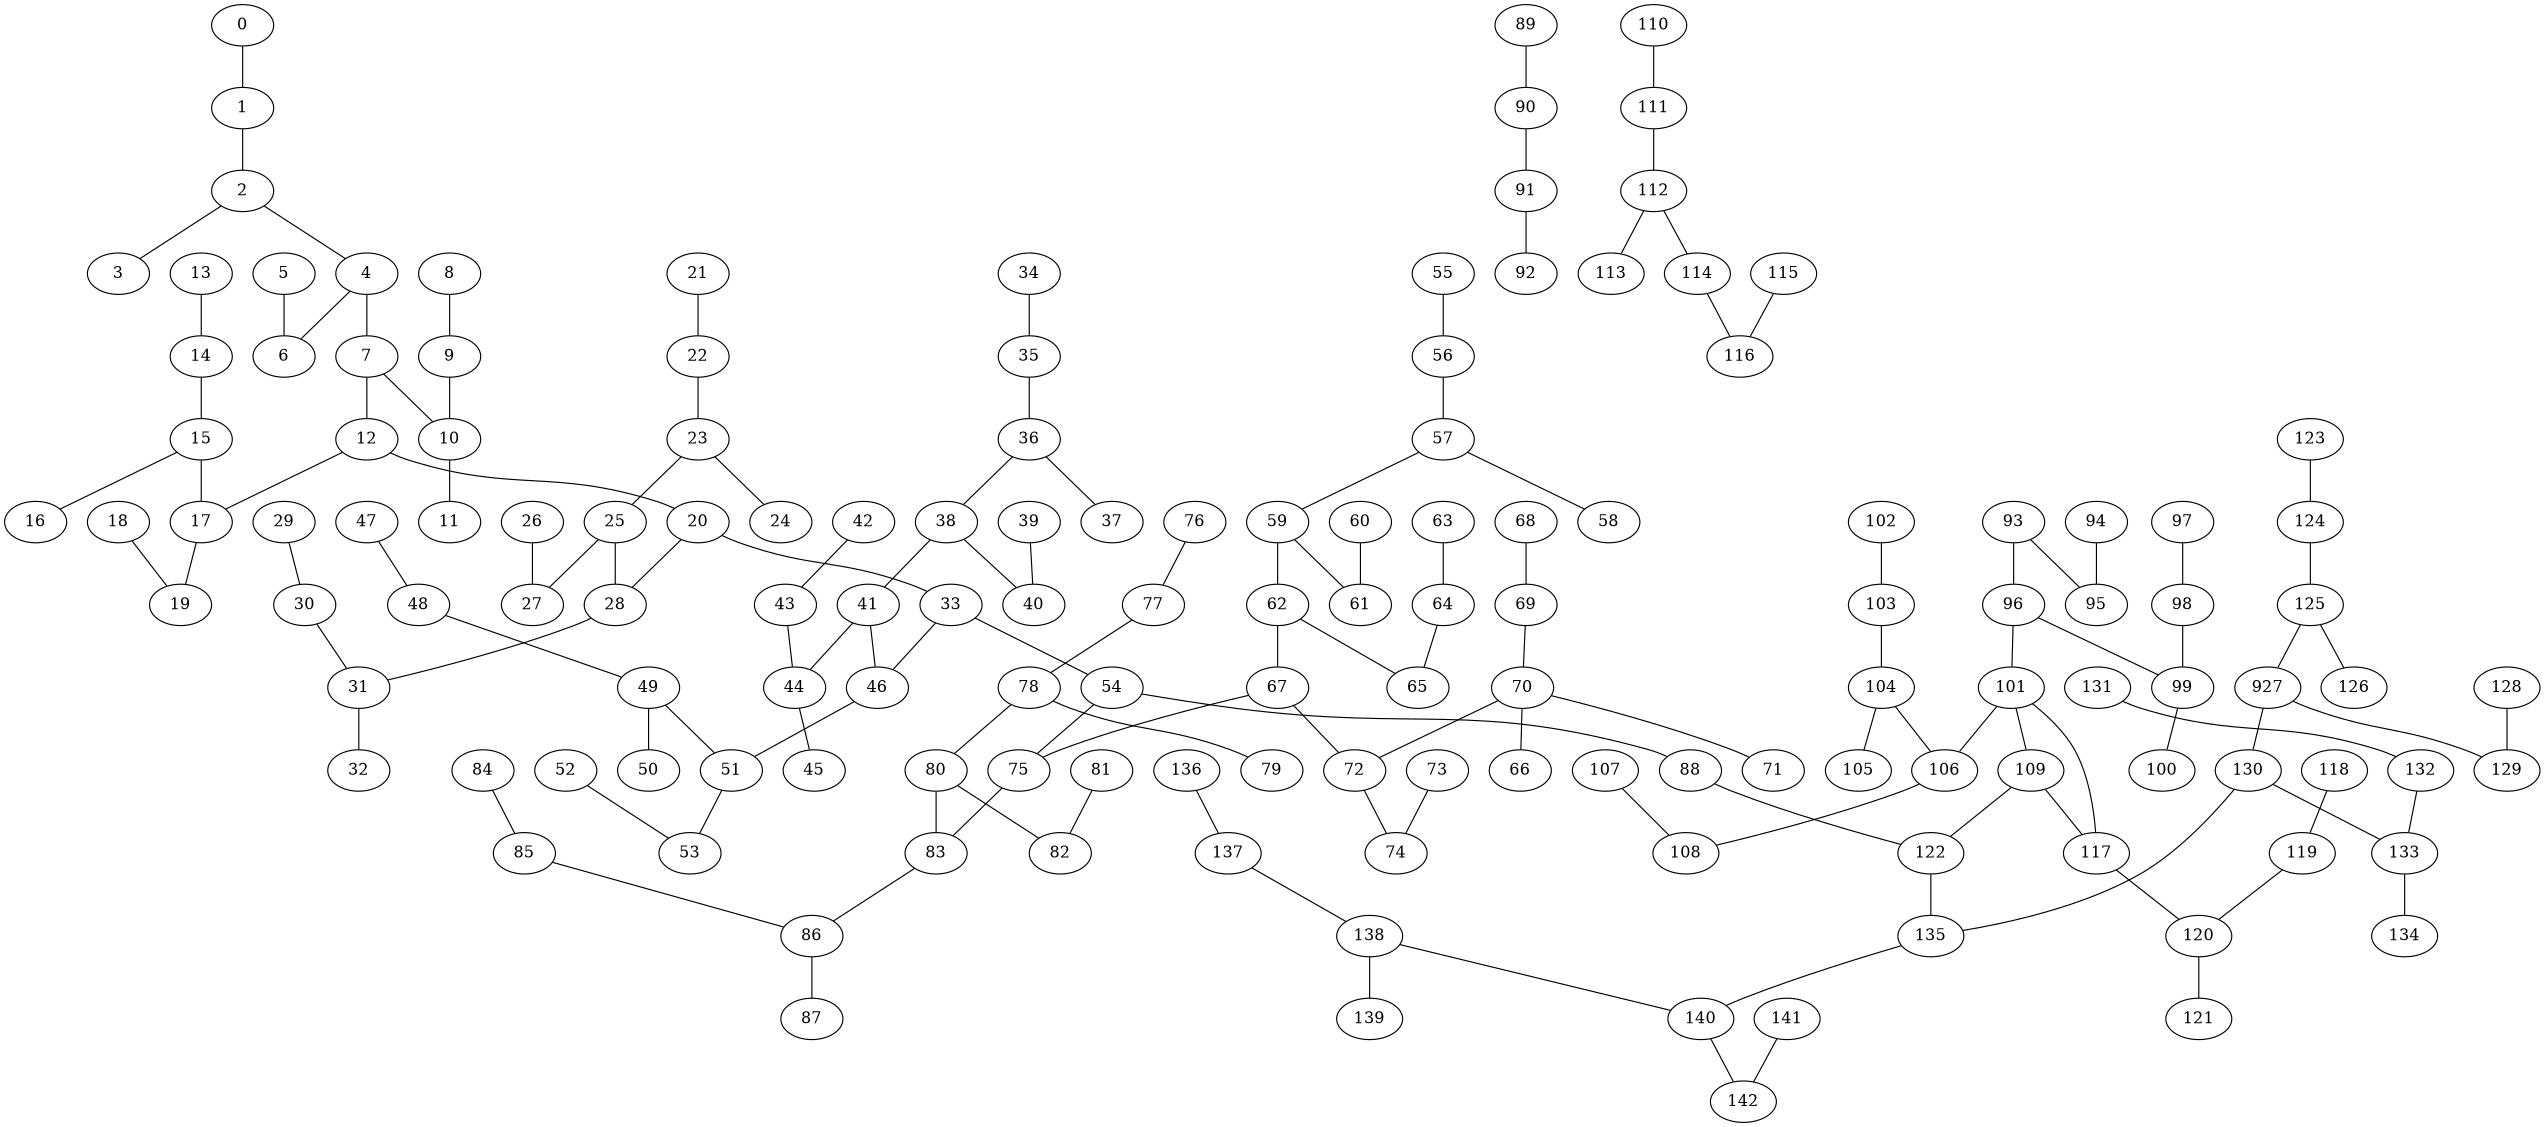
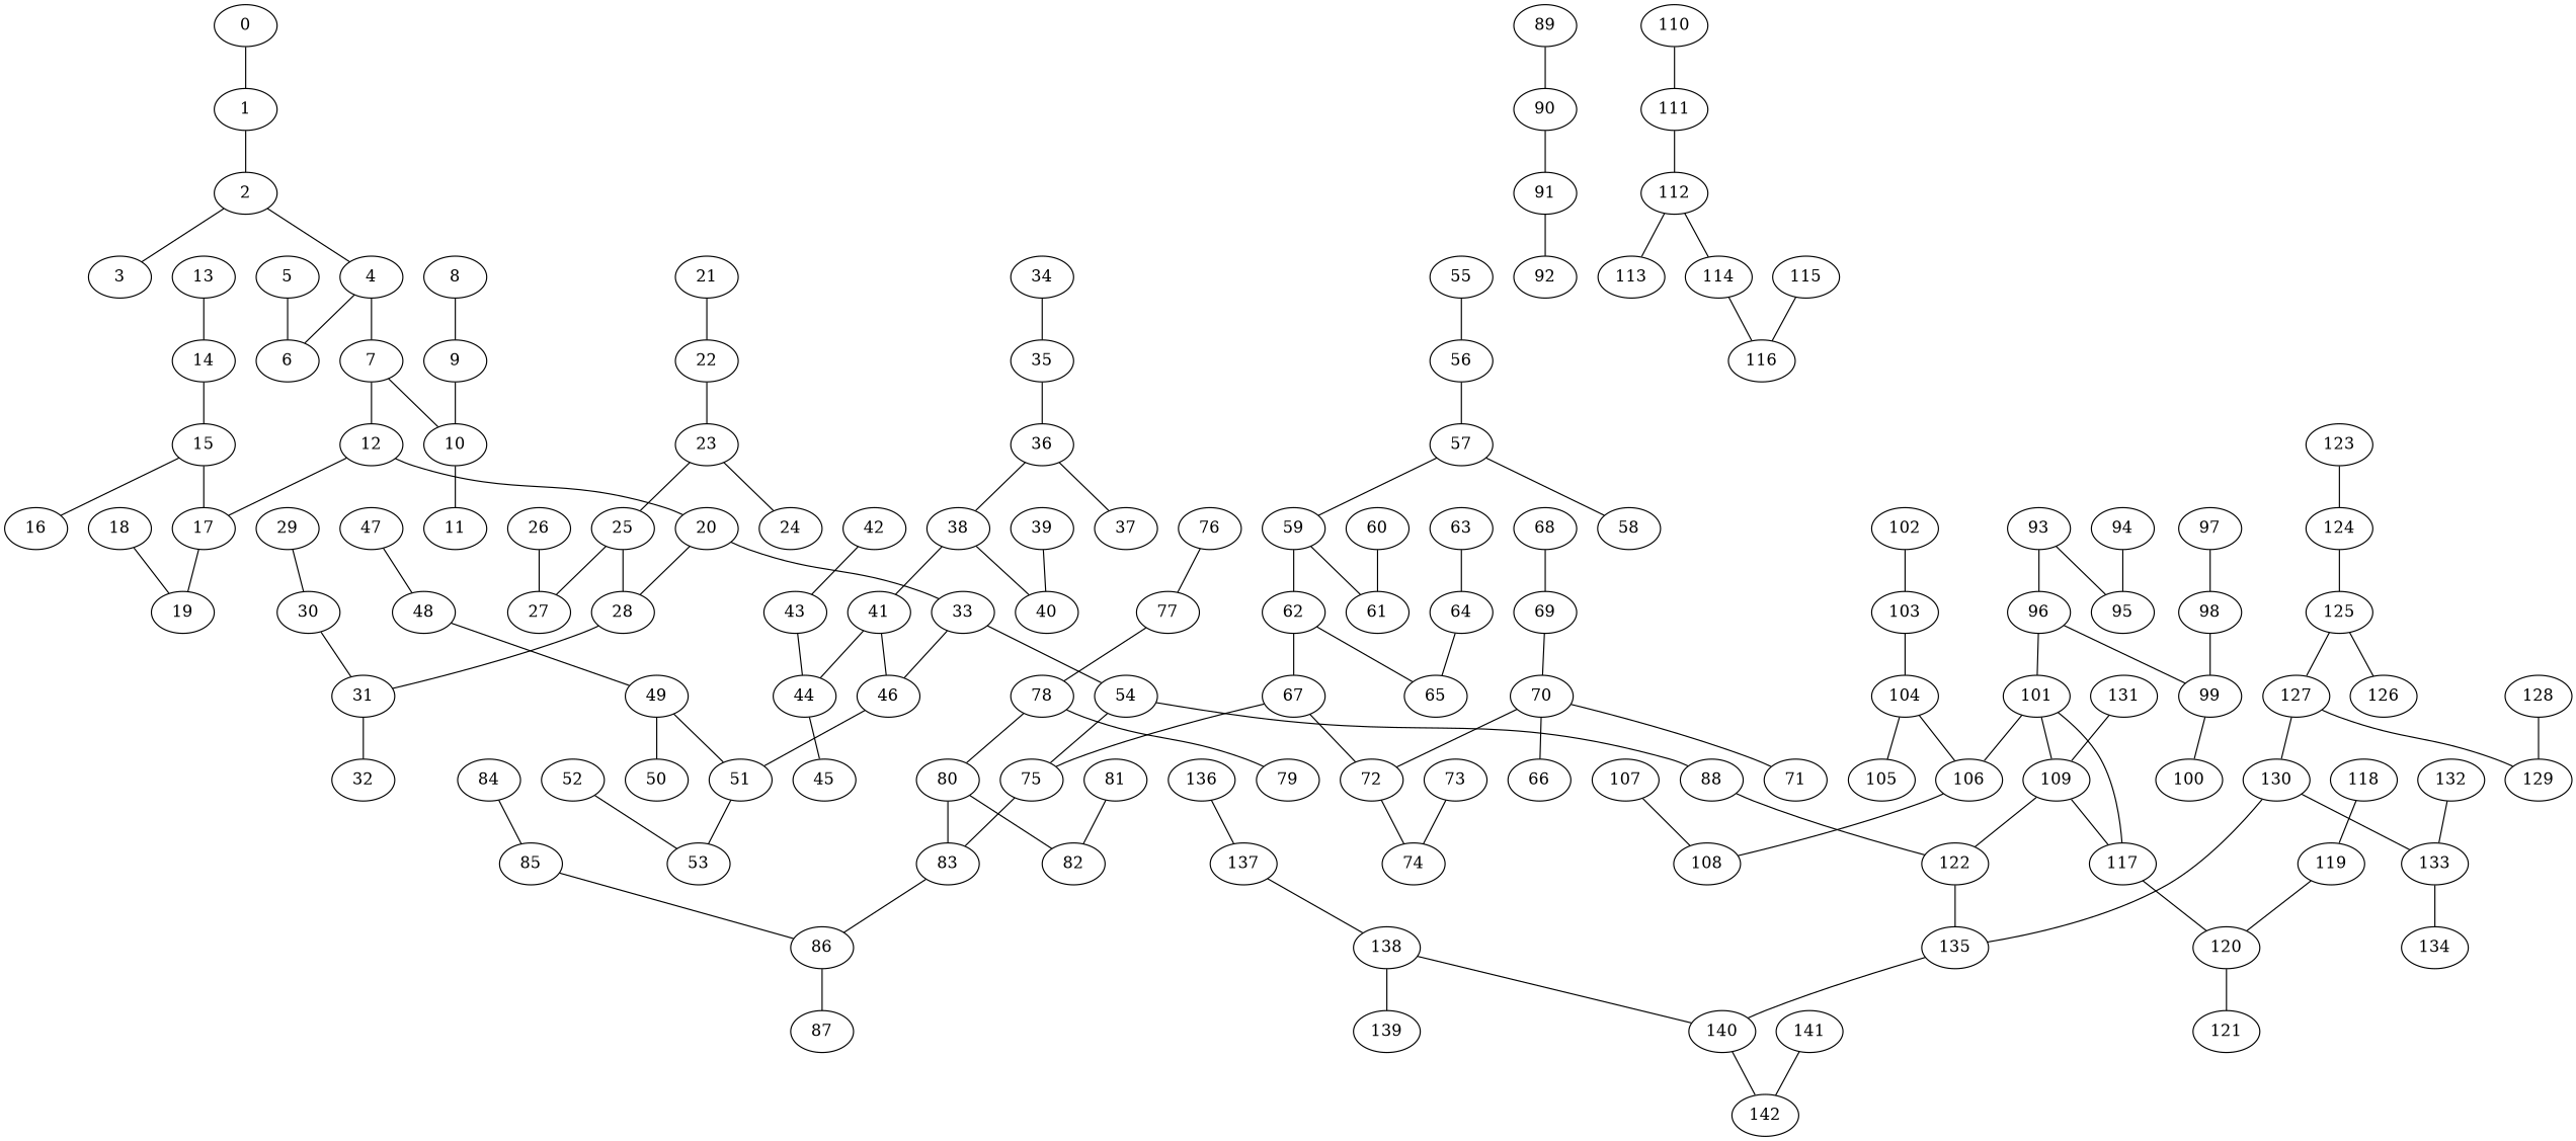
  graph {
    0
    1
    2
    3
    4
    6
    7
    10
    12
    5
    11
    17
    20
    8
    9
    19
    28
    33
    13
    14
    15
    16
    18
    31
    46
    54
    21
    22
    23
    24
    25
    27
    26
    32
    29
    30
    51
    75
    88
    34
    35
    36
    37
    38
    40
    41
    44
    39
    45
    42
    43
    53
    47
    48
    49
    50
    52
    83
    122
    55
    56
    57
    58
    59
    61
    62
    65
    67
    60
    72
    63
    64
    74
    68
    69
    70
    66
    71
    73
    86
    76
    77
    78
    79
    80
    82
    81
    87
    84
    85
    135
    89
    90
    91
    92
    93
    95
    96
    99
    101
    94
    100
    106
    109
    117
    97
    98
    108
    102
    103
    104
    105
    107
    120
    110
    111
    112
    113
    114
    116
    115
    121
    118
    119
    140
    123
    124
    125
    126
-   127 [label=927]
+   127
    129
    130
    133
    128
    134
    131
    132
    142
    136
    137
    138
    139
    141
    0 -- 1
    1 -- 2
    2 -- 3
    2 -- 4
    4 -- 6
    4 -- 7
    7 -- 10
    7 -- 12
    10 -- 11
    12 -- 17
    12 -- 20
    5 -- 6
    17 -- 19
    20 -- 28
    20 -- 33
    8 -- 9
    9 -- 10
    28 -- 31
    33 -- 46
    33 -- 54
    13 -- 14
    14 -- 15
    15 -- 17
    15 -- 16
    18 -- 19
    31 -- 32
    46 -- 51
    54 -- 75
    54 -- 88
    21 -- 22
    22 -- 23
    23 -- 24
    23 -- 25
    25 -- 28
    25 -- 27
    26 -- 27
    29 -- 30
    30 -- 31
    51 -- 53
    75 -- 83
    88 -- 122
    34 -- 35
    35 -- 36
    36 -- 37
    36 -- 38
    38 -- 40
    38 -- 41
    41 -- 46
    41 -- 44
    44 -- 45
    39 -- 40
    42 -- 43
    43 -- 44
    47 -- 48
    48 -- 49
    49 -- 51
    49 -- 50
    52 -- 53
    83 -- 86
    122 -- 135
    55 -- 56
    56 -- 57
    57 -- 58
    57 -- 59
    59 -- 61
    59 -- 62
    62 -- 65
    62 -- 67
    67 -- 75
    67 -- 72
    60 -- 61
    72 -- 74
    63 -- 64
    64 -- 65
    68 -- 69
    69 -- 70
    70 -- 72
    70 -- 66
    70 -- 71
    73 -- 74
    86 -- 87
    76 -- 77
    77 -- 78
    78 -- 79
    78 -- 80
    80 -- 83
    80 -- 82
    81 -- 82
    84 -- 85
    85 -- 86
    135 -- 140
    89 -- 90
    90 -- 91
    91 -- 92
    93 -- 95
    93 -- 96
    96 -- 99
    96 -- 101
    99 -- 100
    101 -- 106
    101 -- 109
    101 -- 117
    94 -- 95
    106 -- 108
    109 -- 122
    109 -- 117
    117 -- 120
    97 -- 98
    98 -- 99
    102 -- 103
    103 -- 104
    104 -- 106
    104 -- 105
    107 -- 108
    120 -- 121
    110 -- 111
    111 -- 112
    112 -- 113
    112 -- 114
    114 -- 116
    115 -- 116
    118 -- 119
    119 -- 120
    140 -- 142
    123 -- 124
    124 -- 125
    125 -- 126
    125 -- 127
    127 -- 129
    127 -- 130
    130 -- 135
    130 -- 133
    133 -- 134
    128 -- 129
-   131 -- 132
+   131 -- 109
    132 -- 133
    136 -- 137
    137 -- 138
    138 -- 140
    138 -- 139
    141 -- 142
  }
